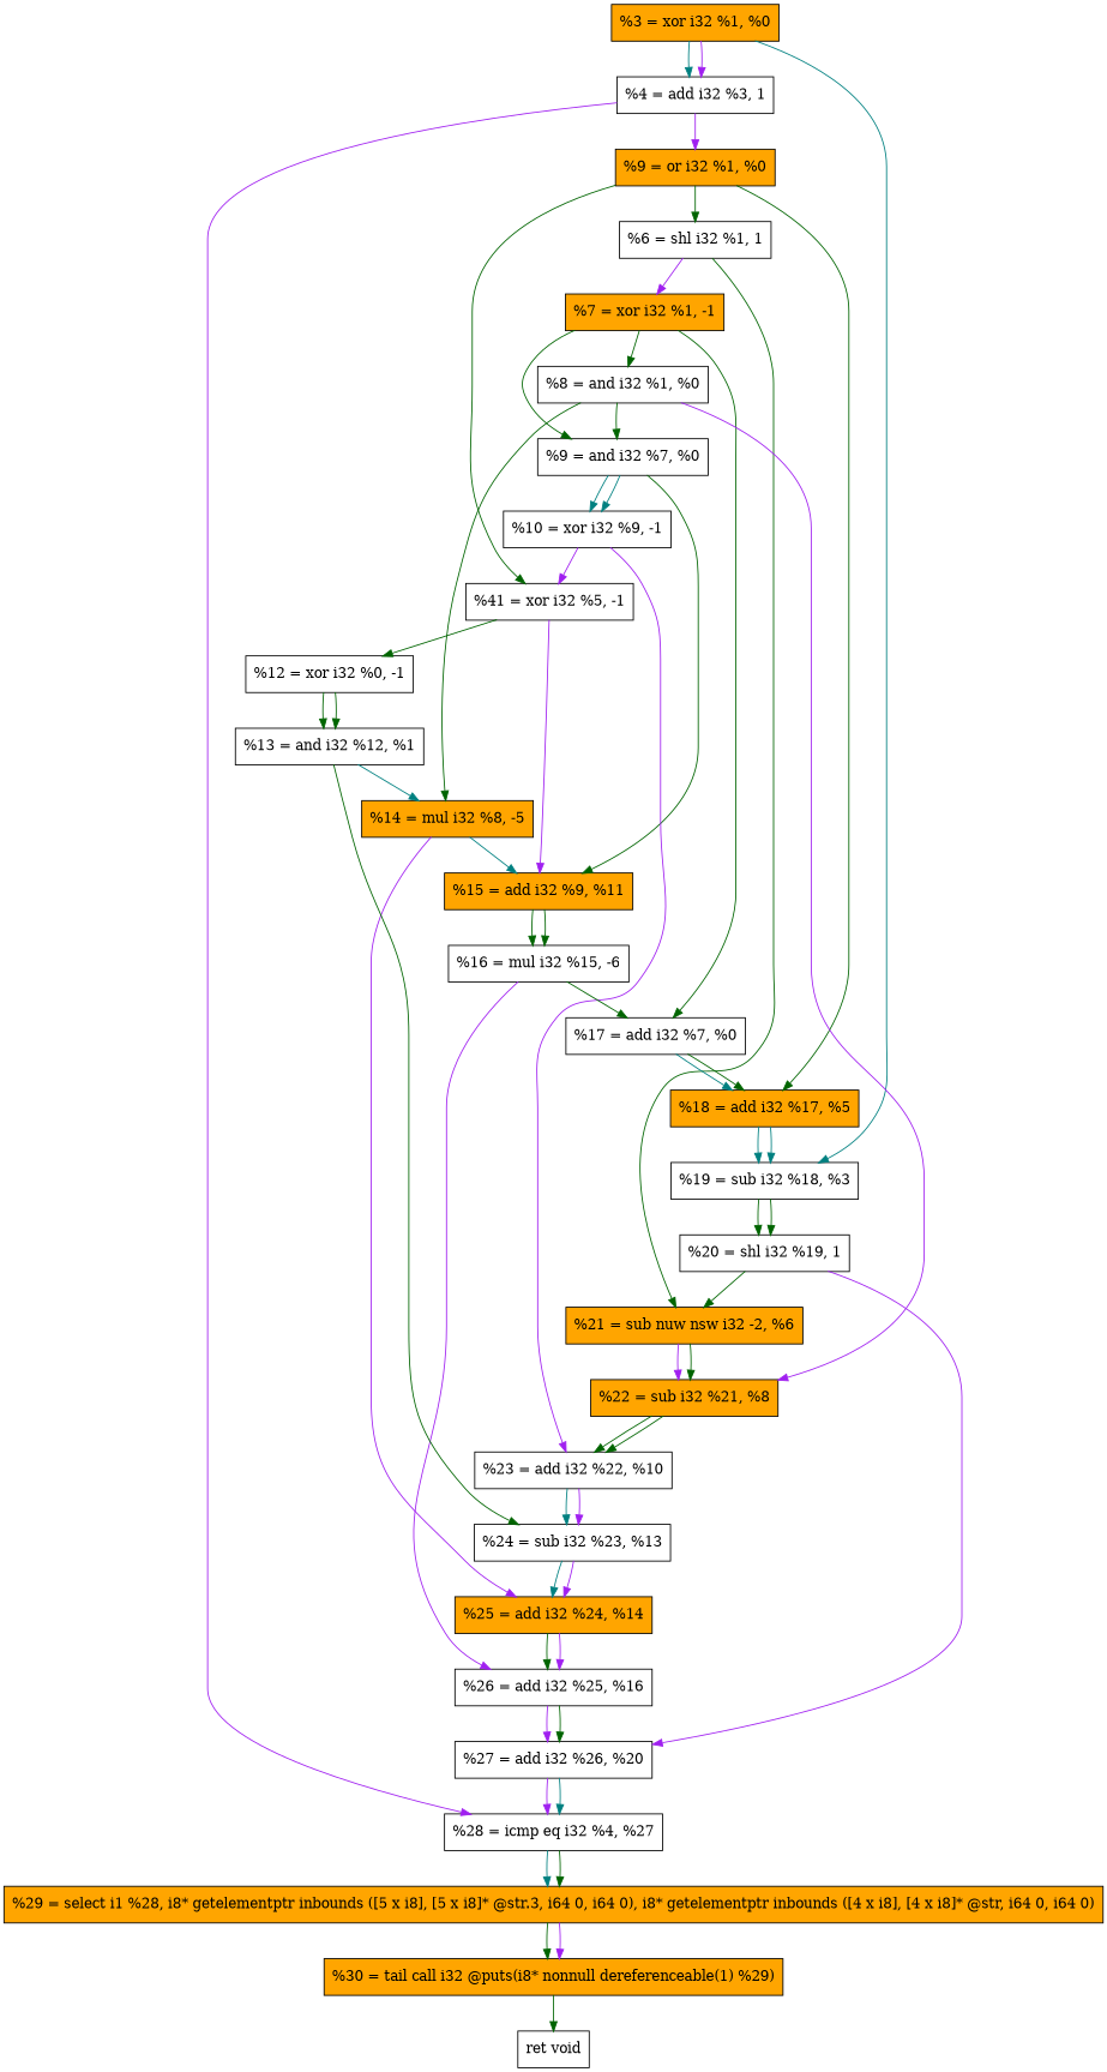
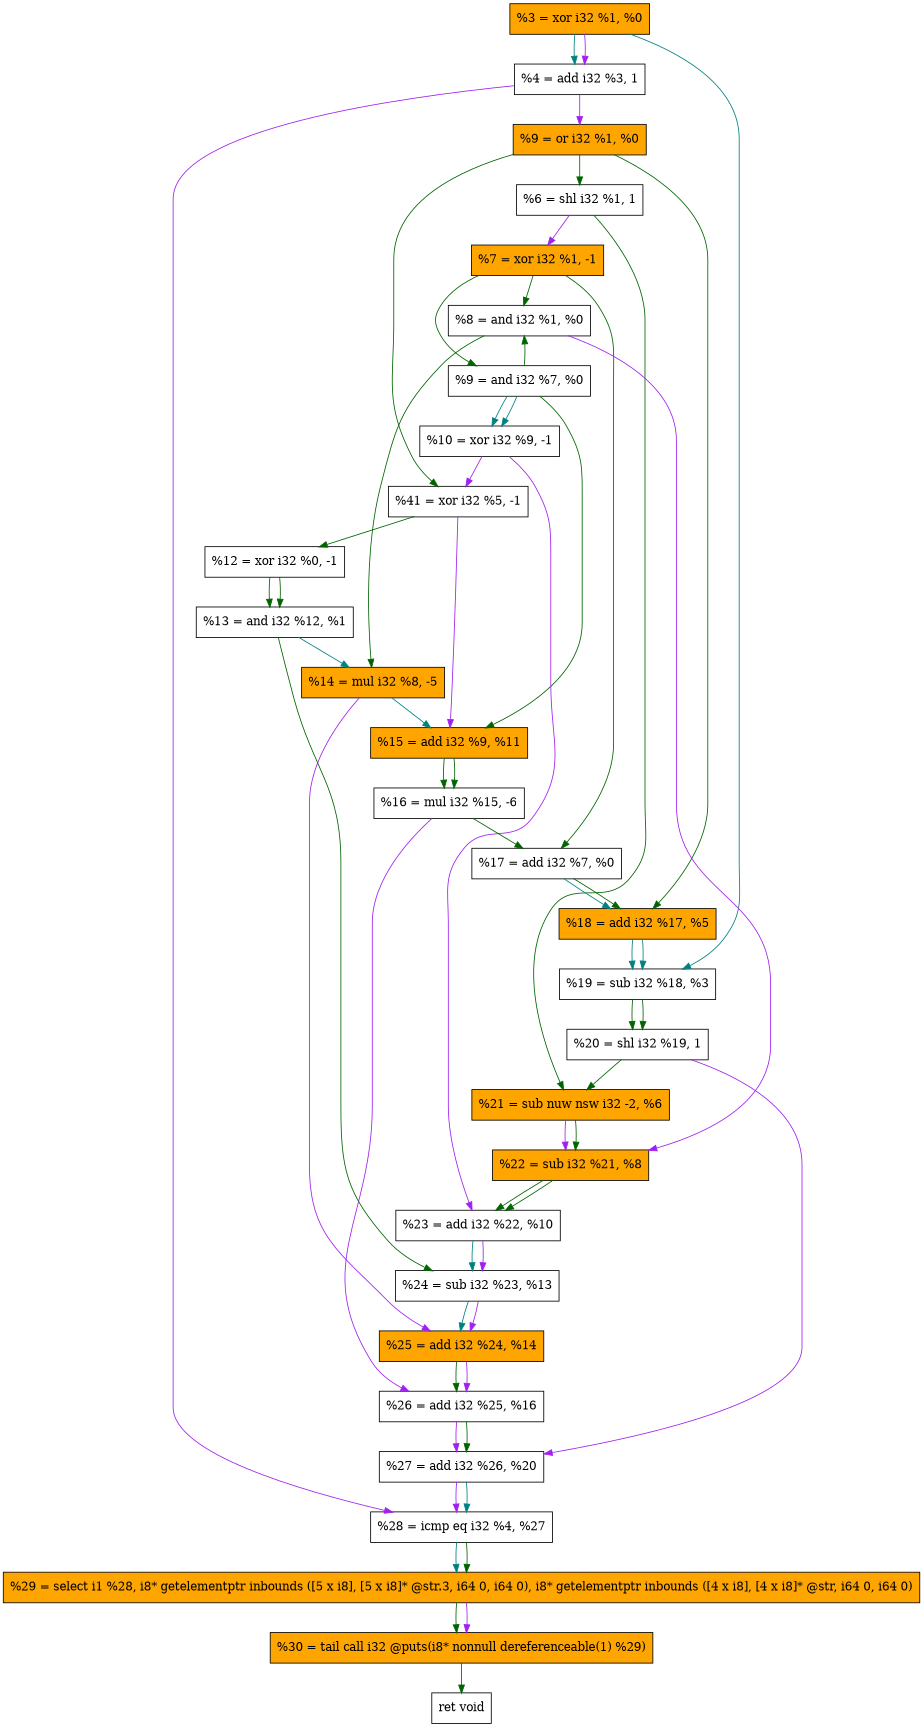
  digraph {
    node [fillcolor=white shape=record style=filled]
    edge [color=darkgreen]
    n1 [fillcolor=orange label="  %3 = xor i32 %1, %0"]
    n2 [label="  %4 = add i32 %3, 1"]
    n3 [label="  %19 = sub i32 %18, %3"]
    n4 [fillcolor=orange label="%9 = or i32 %1, %0"]
    n5 [label="  %28 = icmp eq i32 %4, %27"]
    n6 [label="  %20 = shl i32 %19, 1"]
    n7 [label="  %6 = shl i32 %1, 1"]
    n8 [label="%41 = xor i32 %5, -1"]
    n9 [fillcolor=orange label="  %18 = add i32 %17, %5"]
    n10 [fillcolor=orange label="  %29 = select i1 %28, i8* getelementptr inbounds ([5 x i8], [5 x i8]* @str.3, i64 0, i64 0), i8* getelementptr inbounds ([4 x i8], [4 x i8]* @str, i64 0, i64 0)"]
    n11 [fillcolor=orange label="  %7 = xor i32 %1, -1"]
    n12 [fillcolor=orange label="  %21 = sub nuw nsw i32 -2, %6"]
    n13 [fillcolor=orange label="  %15 = add i32 %9, %11"]
    n14 [label="  %12 = xor i32 %0, -1"]
    n15 [label="  %8 = and i32 %1, %0"]
    n16 [label="  %9 = and i32 %7, %0"]
    n17 [label="  %17 = add i32 %7, %0"]
    n18 [fillcolor=orange label="  %22 = sub i32 %21, %8"]
    n19 [fillcolor=orange label="  %14 = mul i32 %8, -5"]
    n20 [label="  %10 = xor i32 %9, -1"]
    n21 [fillcolor=orange label="  %25 = add i32 %24, %14"]
    n22 [label="  %23 = add i32 %22, %10"]
    n23 [label="  %16 = mul i32 %15, -6"]
    n24 [label="  %24 = sub i32 %23, %13"]
    n25 [label="  %13 = and i32 %12, %1"]
    n26 [label="  %26 = add i32 %25, %16"]
    n27 [label="  %27 = add i32 %26, %20"]
    n28 [fillcolor=orange label="  %30 = tail call i32 @puts(i8* nonnull dereferenceable(1) %29)"]
    n29 [label="  ret void"]
    n1 -> n2 [color=teal]
    n1 -> n2 [color=purple]
    n1 -> n3 [color=teal]
    n2 -> n4 [color=purple]
    n2 -> n5 [color=purple]
    n3 -> n6
    n3 -> n6
    n4 -> n7
    n4 -> n8
    n4 -> n9
    n5 -> n10 [color=teal]
    n5 -> n10
    n6 -> n12
    n6 -> n27 [color=purple]
    n7 -> n11 [color=purple]
    n7 -> n12
    n8 -> n13 [color=purple]
    n8 -> n14
    n9 -> n3 [color=teal]
    n9 -> n3 [color=teal]
    n10 -> n28
    n10 -> n28 [color=purple]
    n11 -> n15
    n11 -> n16
    n11 -> n17
    n12 -> n18 [color=purple]
    n12 -> n18
    n13 -> n23
    n13 -> n23
    n14 -> n25
    n14 -> n25
-   n15 -> n16
+   n16 -> n15
    n15 -> n18 [color=purple]
    n15 -> n19
    n16 -> n13
    n16 -> n20 [color=teal]
    n16 -> n20 [color=teal]
    n17 -> n9 [color=teal]
    n17 -> n9
    n18 -> n22
    n18 -> n22
    n19 -> n13 [color=teal]
    n19 -> n21 [color=purple]
    n20 -> n8 [color=purple]
    n20 -> n22 [color=purple]
    n21 -> n26
    n21 -> n26 [color=purple]
    n22 -> n24 [color=teal]
    n22 -> n24 [color=purple]
    n23 -> n17
    n23 -> n26 [color=purple]
    n24 -> n21 [color=teal]
    n24 -> n21 [color=purple]
    n25 -> n19 [color=teal]
    n25 -> n24
    n26 -> n27 [color=purple]
    n26 -> n27
    n27 -> n5 [color=purple]
    n27 -> n5 [color=teal]
    n28 -> n29
  }
